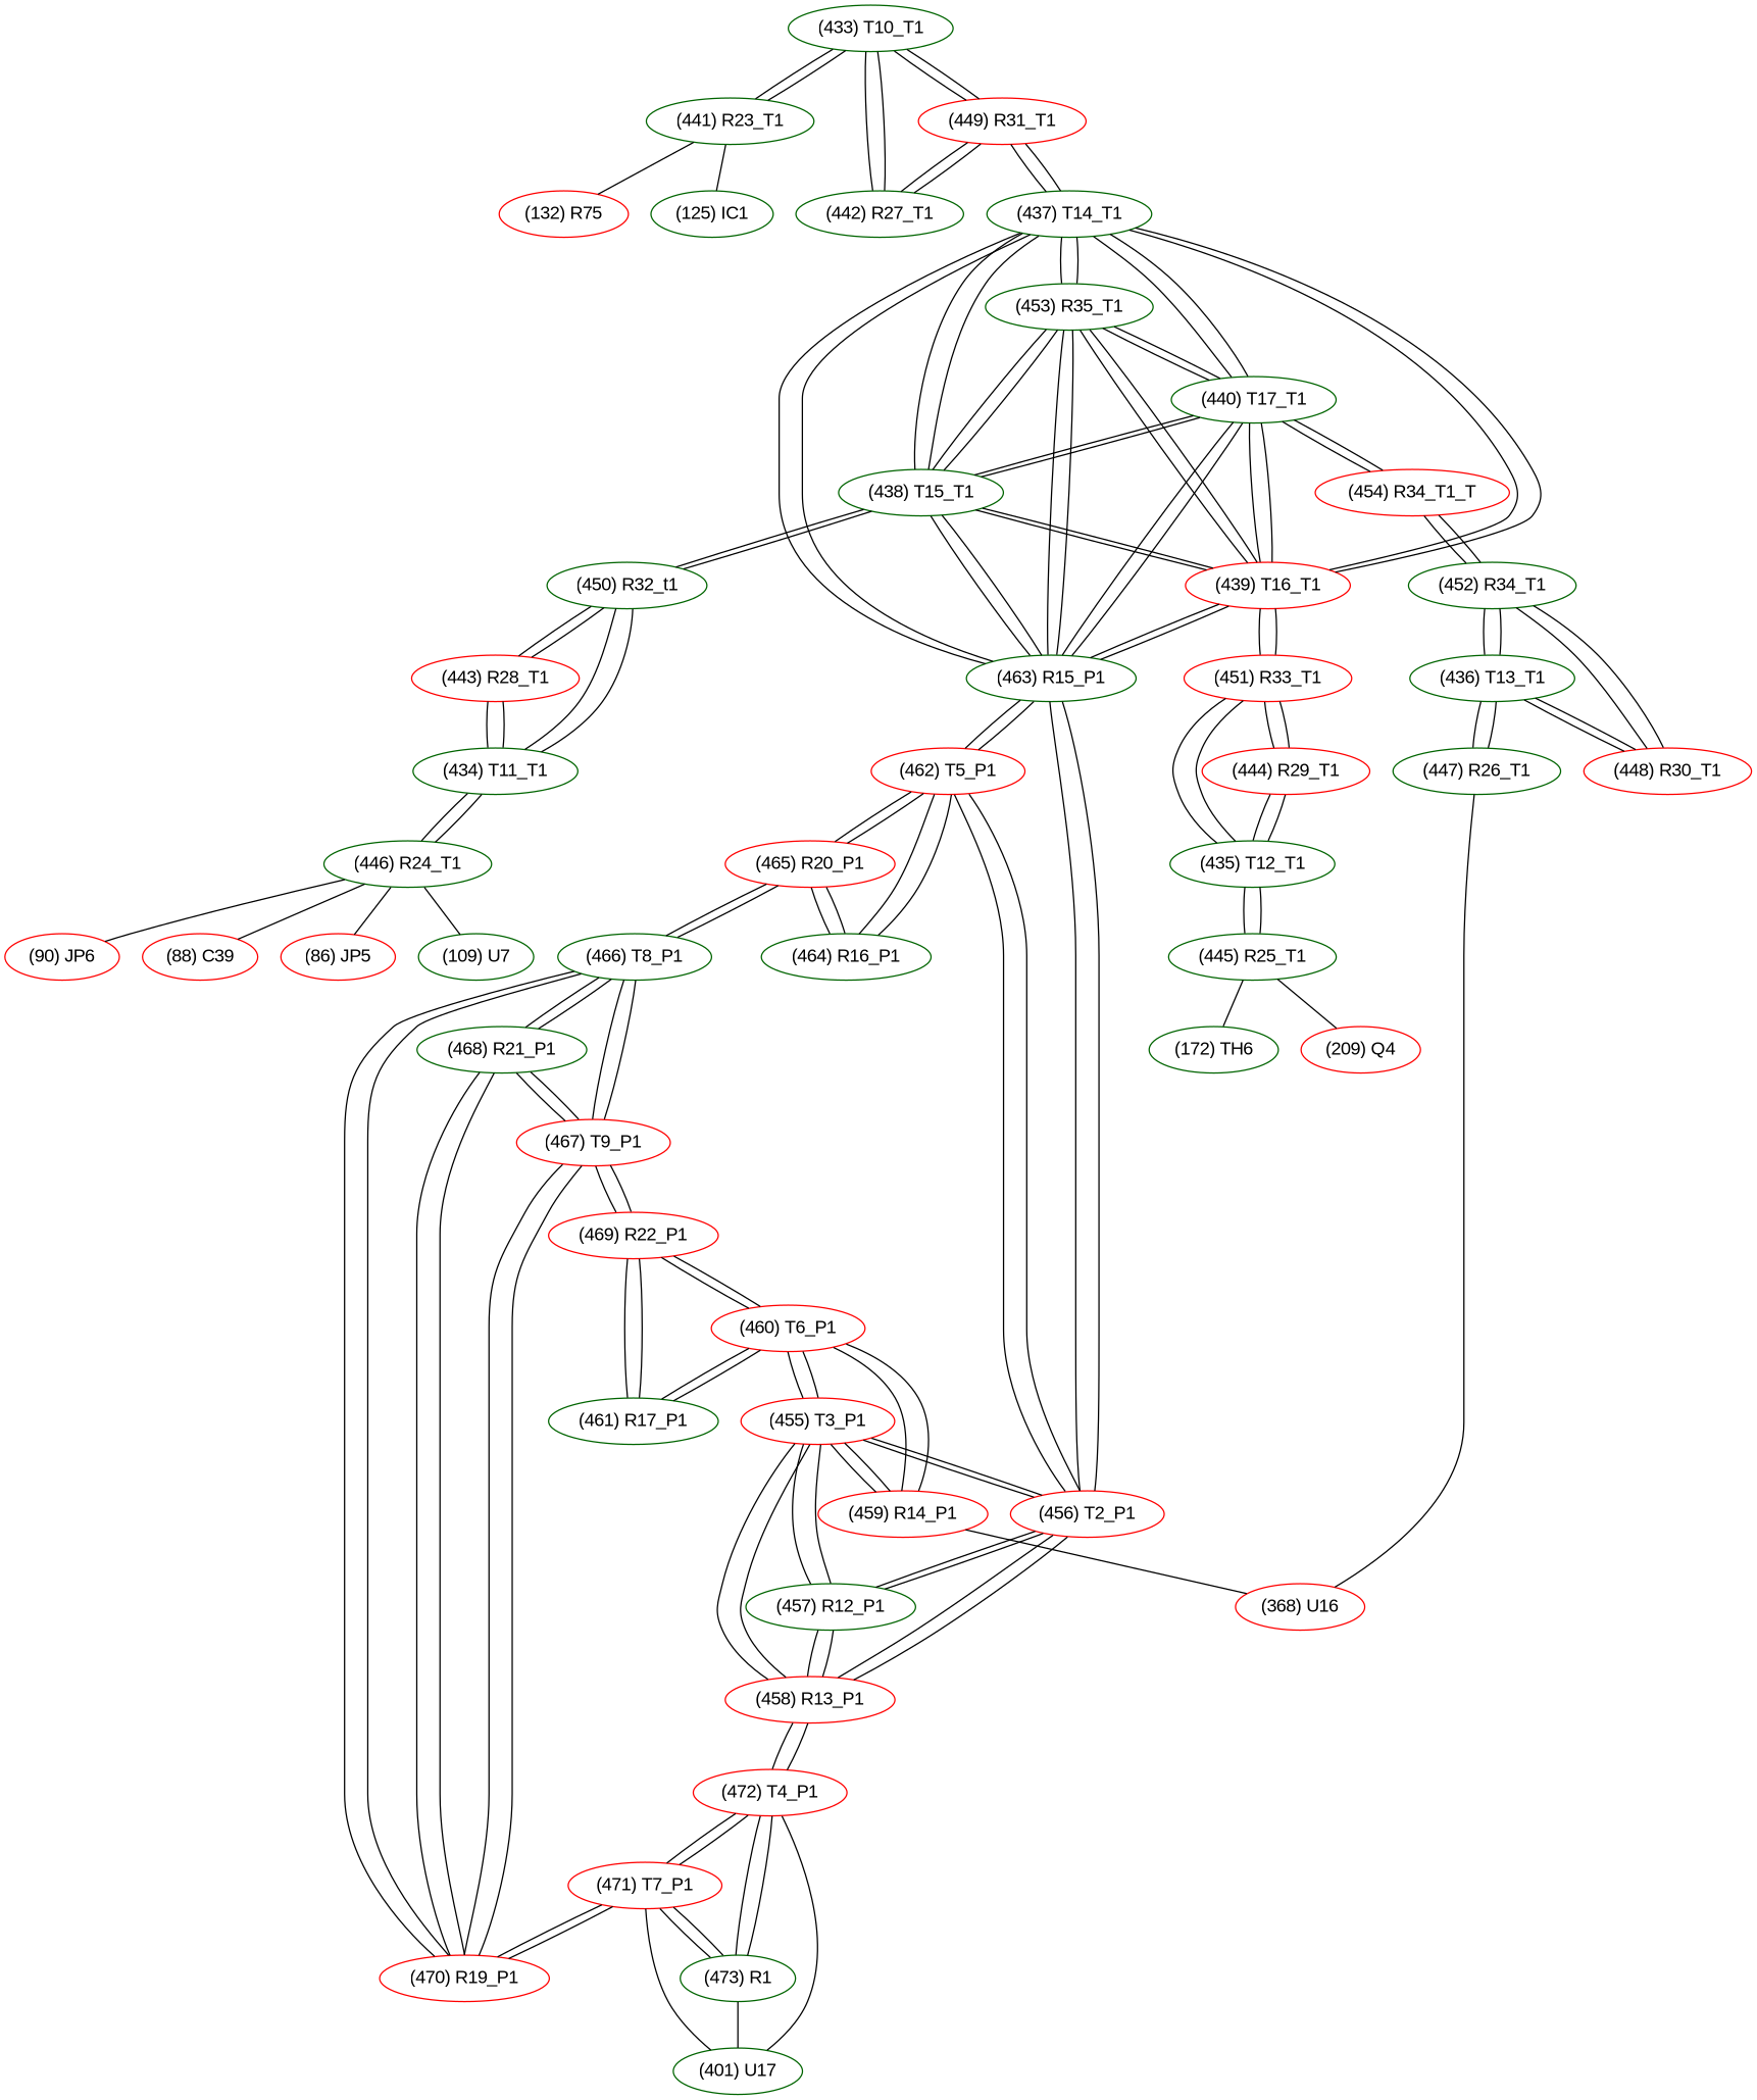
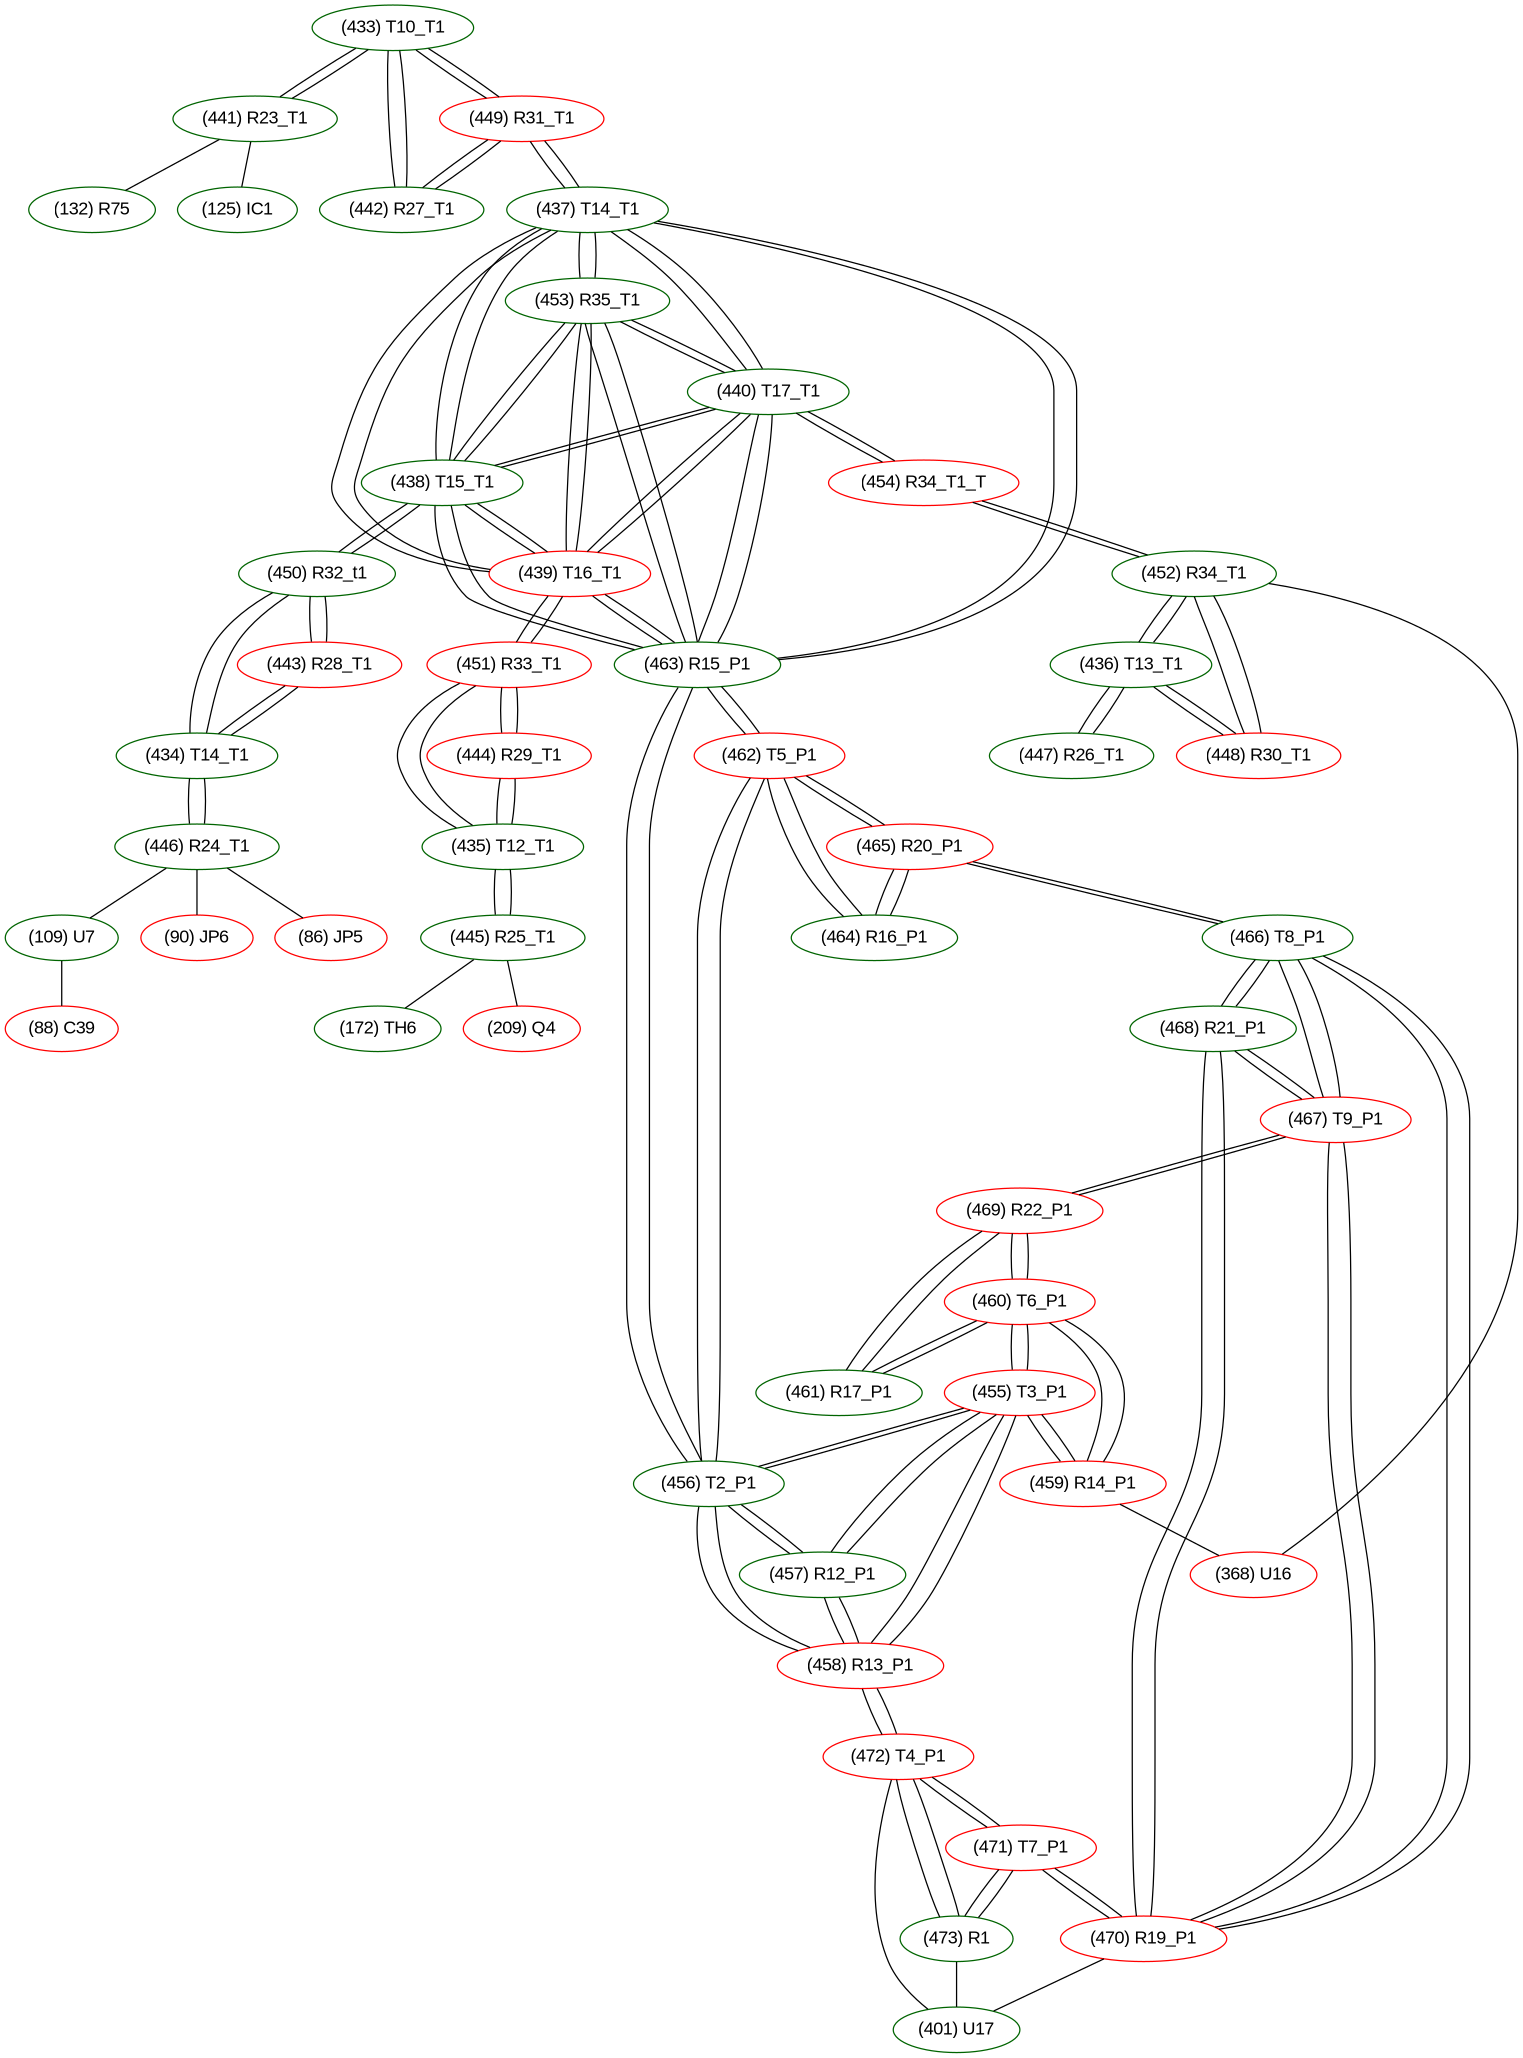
  graph {
    fontname="Liberation Sans"
    node [color=darkgreen fontname="Liberation Sans"]
    edge [fontname="Liberation Sans"]
    n1 [label="(433) T10_T1"]
    n2 [label="(441) R23_T1"]
    n3 [color=red label="(449) R31_T1"]
    n4 [label="(442) R27_T1"]
-   n5 [color=red label="(132) R75"]
+   n5 [label="(132) R75"]
    n6 [label="(125) IC1"]
    n7 [label="(437) T14_T1"]
    n8 [label="(438) T15_T1"]
    n9 [color=red label="(439) T16_T1"]
    n10 [label="(463) R15_P1"]
    n11 [label="(440) T17_T1"]
    n12 [label="(453) R35_T1"]
-   n13 [label="(434) T11_T1"]
+   n13 [label="(434) T14_T1"]
    n14 [label="(446) R24_T1"]
    n15 [color=red label="(443) R28_T1"]
    n16 [label="(450) R32_t1"]
    n17 [color=red label="(86) JP5"]
    n18 [label="(109) U7"]
    n19 [color=red label="(90) JP6"]
    n20 [color=red label="(88) C39"]
    n21 [label="(435) T12_T1"]
    n22 [color=red label="(451) R33_T1"]
    n23 [color=red label="(444) R29_T1"]
    n24 [label="(445) R25_T1"]
    n25 [label="(172) TH6"]
    n26 [color=red label="(209) Q4"]
    n27 [label="(436) T13_T1"]
    n28 [color=red label="(448) R30_T1"]
    n29 [label="(452) R34_T1"]
    n30 [label="(447) R26_T1"]
    n31 [color=red label="(454) R34_T1_T"]
    n32 [color=red label="(368) U16"]
-   n33 [color=red label="(456) T2_P1"]
+   n33 [label="(456) T2_P1"]
    n34 [color=red label="(462) T5_P1"]
    n35 [color=red label="(455) T3_P1"]
    n36 [color=red label="(458) R13_P1"]
    n37 [label="(457) R12_P1"]
    n38 [label="(464) R16_P1"]
    n39 [color=red label="(465) R20_P1"]
    n40 [color=red label="(459) R14_P1"]
    n41 [color=red label="(460) T6_P1"]
    n42 [color=red label="(469) R22_P1"]
    n43 [label="(461) R17_P1"]
    n44 [color=red label="(472) T4_P1"]
    n45 [color=red label="(467) T9_P1"]
    n46 [color=red label="(471) T7_P1"]
    n47 [label="(473) R1"]
    n48 [label="(401) U17"]
    n49 [label="(466) T8_P1"]
    n50 [color=red label="(470) R19_P1"]
    n51 [label="(468) R21_P1"]
    n1 -- n2
    n1 -- n3
    n1 -- n4
    n2 -- n1
    n2 -- n5
    n2 -- n6
    n3 -- n1
    n3 -- n4
    n3 -- n7
    n4 -- n1
    n4 -- n3
    n7 -- n3
    n7 -- n8
    n7 -- n9
    n7 -- n10
    n7 -- n11
    n7 -- n12
    n8 -- n7
    n8 -- n9
    n8 -- n10
    n8 -- n11
    n8 -- n12
    n8 -- n16
    n9 -- n7
    n9 -- n8
    n9 -- n10
    n9 -- n11
    n9 -- n12
    n9 -- n22
    n10 -- n7
    n10 -- n8
    n10 -- n9
    n10 -- n11
    n10 -- n12
    n10 -- n33
    n10 -- n34
    n11 -- n7
    n11 -- n8
    n11 -- n9
    n11 -- n10
    n11 -- n12
    n11 -- n31
    n12 -- n7
    n12 -- n8
    n12 -- n9
    n12 -- n10
    n12 -- n11
    n13 -- n14
    n13 -- n15
    n13 -- n16
    n14 -- n13
    n14 -- n17
    n14 -- n18
    n14 -- n19
-   n14 -- n20
+   n18 -- n20
    n15 -- n13
    n15 -- n16
    n16 -- n8
    n16 -- n13
    n16 -- n15
    n21 -- n22
    n21 -- n23
    n21 -- n24
    n22 -- n9
    n22 -- n21
    n22 -- n23
    n23 -- n21
    n23 -- n22
    n24 -- n21
    n24 -- n25
    n24 -- n26
    n27 -- n28
    n27 -- n29
    n27 -- n30
    n28 -- n27
    n28 -- n29
    n29 -- n27
    n29 -- n28
    n29 -- n31
    n30 -- n27
-   n30 -- n32
+   n29 -- n32
    n31 -- n11
    n31 -- n29
    n33 -- n10
    n33 -- n34
    n33 -- n35
    n33 -- n36
    n33 -- n37
    n34 -- n10
    n34 -- n33
    n34 -- n38
    n34 -- n39
    n35 -- n33
    n35 -- n36
    n35 -- n37
    n35 -- n40
    n35 -- n41
    n36 -- n33
    n36 -- n35
    n36 -- n37
    n36 -- n44
    n37 -- n33
    n37 -- n35
    n37 -- n36
    n38 -- n34
    n38 -- n39
    n39 -- n34
    n39 -- n38
    n39 -- n49
    n40 -- n32
    n40 -- n35
    n40 -- n41
    n41 -- n35
    n41 -- n40
    n41 -- n42
    n41 -- n43
    n42 -- n41
    n42 -- n43
    n42 -- n45
    n43 -- n41
    n43 -- n42
    n44 -- n36
    n44 -- n46
    n44 -- n47
    n44 -- n48
    n45 -- n42
    n45 -- n49
    n45 -- n50
    n45 -- n51
    n46 -- n44
    n46 -- n47
-   n46 -- n48
+   n50 -- n48
    n46 -- n50
    n47 -- n44
    n47 -- n46
    n47 -- n48
    n49 -- n39
    n49 -- n45
    n49 -- n50
    n49 -- n51
    n50 -- n45
    n50 -- n46
    n50 -- n49
    n50 -- n51
    n51 -- n45
    n51 -- n49
    n51 -- n50
  }
